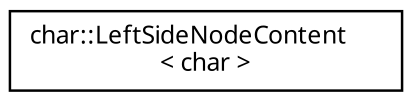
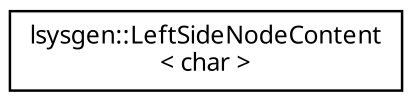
  digraph {
    rankdir=LR
    fontname="Noto Sans"
-   n1 [color=black fillcolor=white fontname="Noto Sans" fontsize=10 height=0.2 label="char::LeftSideNodeContent\l\< char \>" shape=record style=filled width=0.4]
+   n1 [color=black fillcolor=white fontname="Noto Sans" fontsize=10 height=0.2 label="lsysgen::LeftSideNodeContent\l\< char \>" shape=record style=filled width=0.4]
  }
